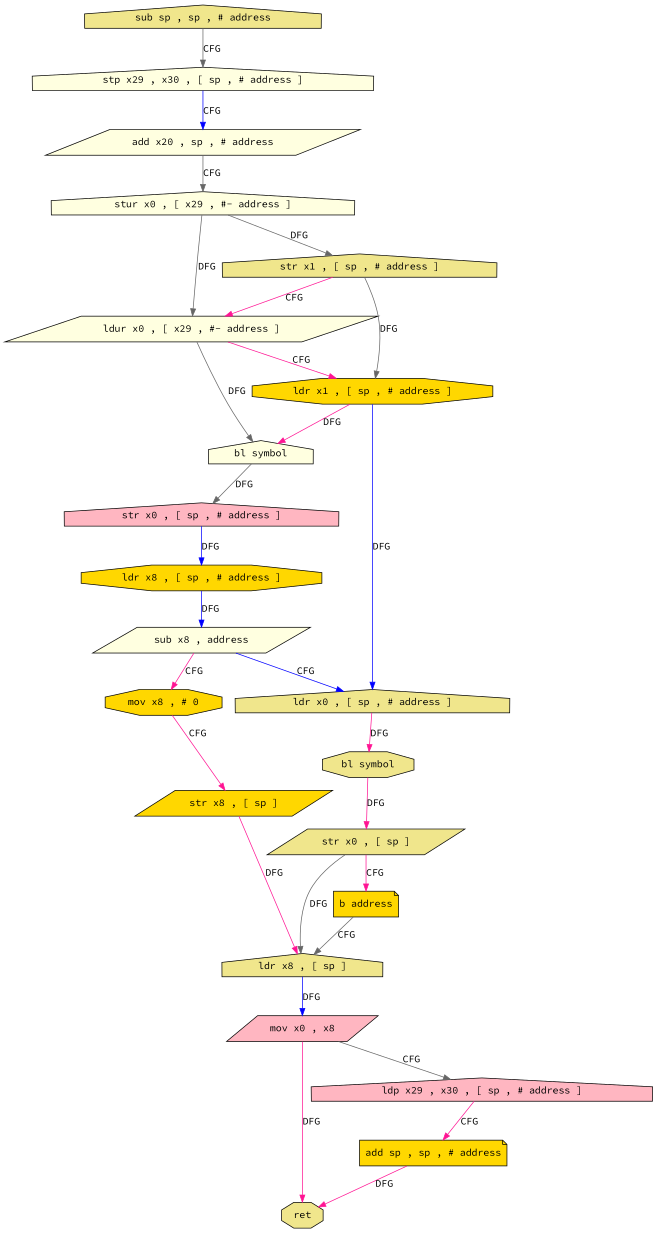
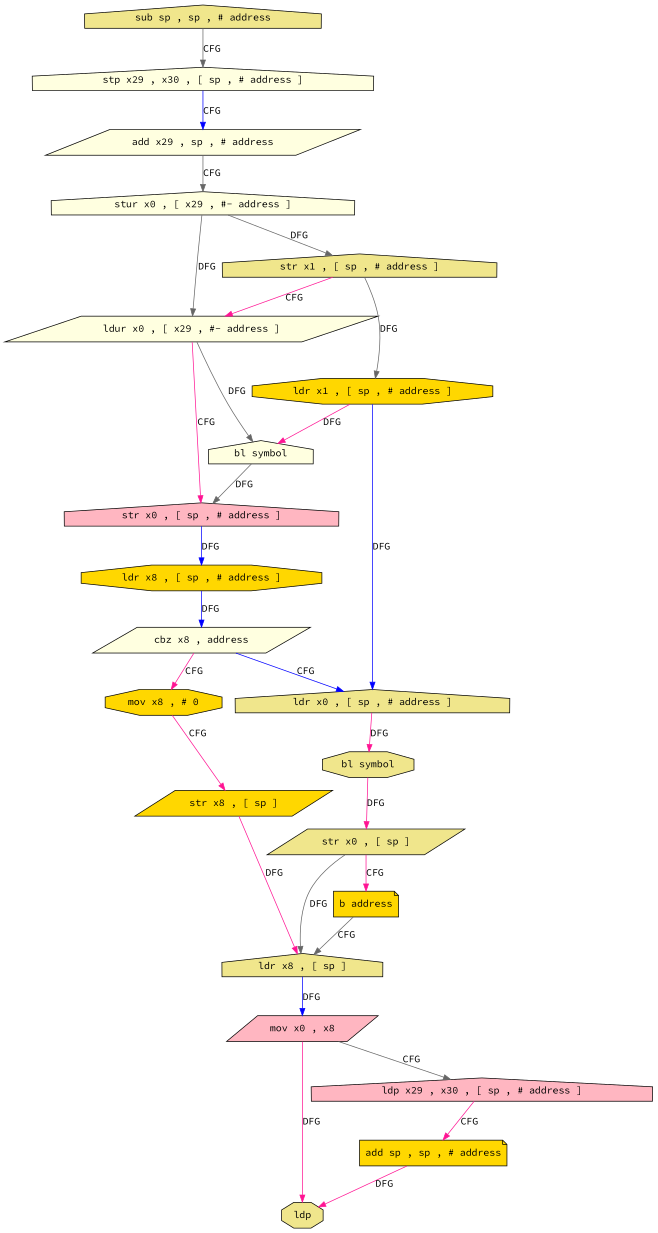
  digraph {
    fontname="Source Code Pro"
    node [fillcolor=khaki fontname="Source Code Pro" shape=house style=filled]
    edge [color=deeppink fontname="Source Code Pro"]
    n1 [label="sub sp , sp , # address"]
    n2 [fillcolor=lightyellow label="stp x29 , x30 , [ sp , # address ]"]
-   n3 [fillcolor=lightyellow label="add x20 , sp , # address" shape=parallelogram]
+   n3 [fillcolor=lightyellow label="add x29 , sp , # address" shape=parallelogram]
    n4 [fillcolor=lightyellow label="stur x0 , [ x29 , #- address ]"]
    n5 [label="str x1 , [ sp , # address ]"]
    n6 [fillcolor=lightyellow label="ldur x0 , [ x29 , #- address ]" shape=parallelogram]
    n7 [fillcolor=gold label="ldr x1 , [ sp , # address ]" shape=octagon]
    n8 [fillcolor=lightyellow label="bl symbol"]
    n9 [label="ldr x0 , [ sp , # address ]"]
    n10 [fillcolor=lightpink label="str x0 , [ sp , # address ]"]
    n11 [fillcolor=gold label="ldr x8 , [ sp , # address ]" shape=octagon]
-   n12 [fillcolor=lightyellow label="sub x8 , address" shape=parallelogram]
+   n12 [fillcolor=lightyellow label="cbz x8 , address" shape=parallelogram]
    n13 [label="bl symbol" shape=octagon]
    n14 [fillcolor=gold label="mov x8 , # 0" shape=octagon]
    n15 [fillcolor=gold label="str x8 , [ sp ]" shape=parallelogram]
    n16 [label="ldr x8 , [ sp ]"]
    n17 [label="str x0 , [ sp ]" shape=parallelogram]
    n18 [fillcolor=lightpink label="mov x0 , x8" shape=parallelogram]
    n19 [fillcolor=lightpink label="ldp x29 , x30 , [ sp , # address ]"]
-   n20 [label=ret shape=octagon]
+   n20 [label=ldp shape=octagon]
    n21 [fillcolor=gold label="b address" shape=note]
    n22 [fillcolor=gold label="add sp , sp , # address" shape=note]
    n1 -> n2 [color=gray40 label=CFG]
    n2 -> n3 [color=blue label=CFG]
    n3 -> n4 [color=gray40 label=CFG]
    n4 -> n5 [color=gray40 label=DFG]
    n4 -> n6 [color=gray40 label=DFG]
    n5 -> n6 [label=CFG]
    n5 -> n7 [color=gray40 label=DFG]
-   n6 -> n7 [label=CFG]
+   n6 -> n10 [label=CFG]
    n6 -> n8 [color=gray40 label=DFG]
    n7 -> n8 [label=DFG]
    n7 -> n9 [color=blue label=DFG]
    n8 -> n10 [color=gray40 label=DFG]
    n9 -> n13 [label=DFG]
    n10 -> n11 [color=blue label=DFG]
    n11 -> n12 [color=blue label=DFG]
    n12 -> n9 [color=blue label=CFG]
    n12 -> n14 [label=CFG]
    n13 -> n17 [label=DFG]
    n14 -> n15 [label=CFG]
    n15 -> n16 [label=DFG]
    n16 -> n18 [color=blue label=DFG]
    n17 -> n16 [color=gray40 label=DFG]
    n17 -> n21 [label=CFG]
    n18 -> n19 [color=gray40 label=CFG]
    n18 -> n20 [label=DFG]
    n19 -> n22 [label=CFG]
    n21 -> n16 [color=gray40 label=CFG]
    n22 -> n20 [label=DFG]
  }
